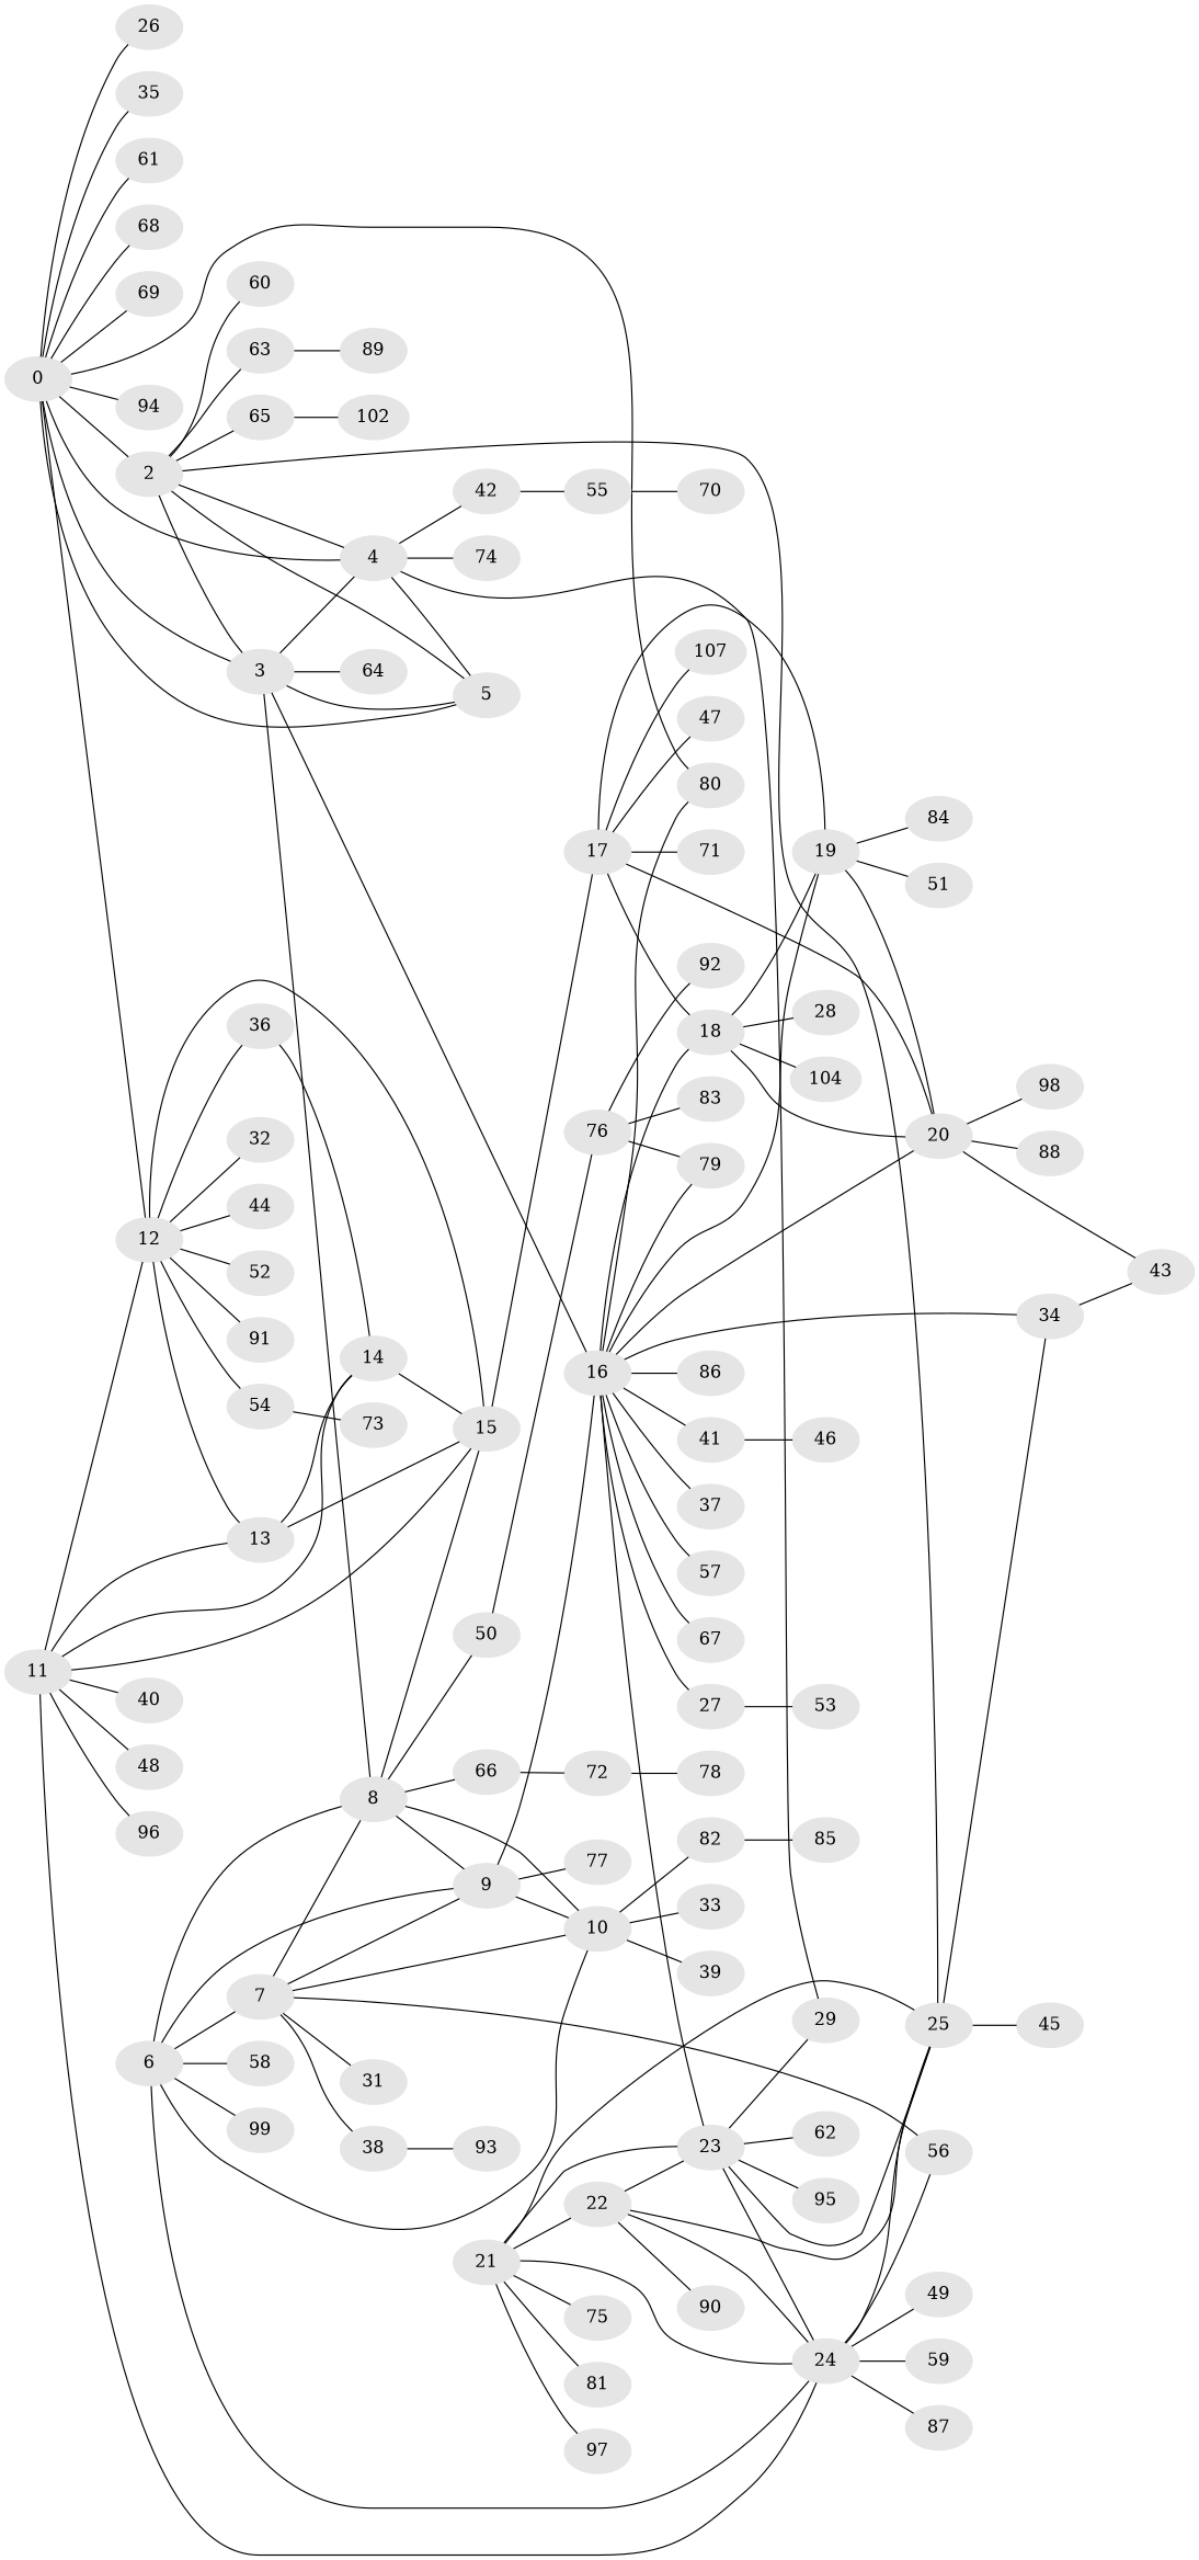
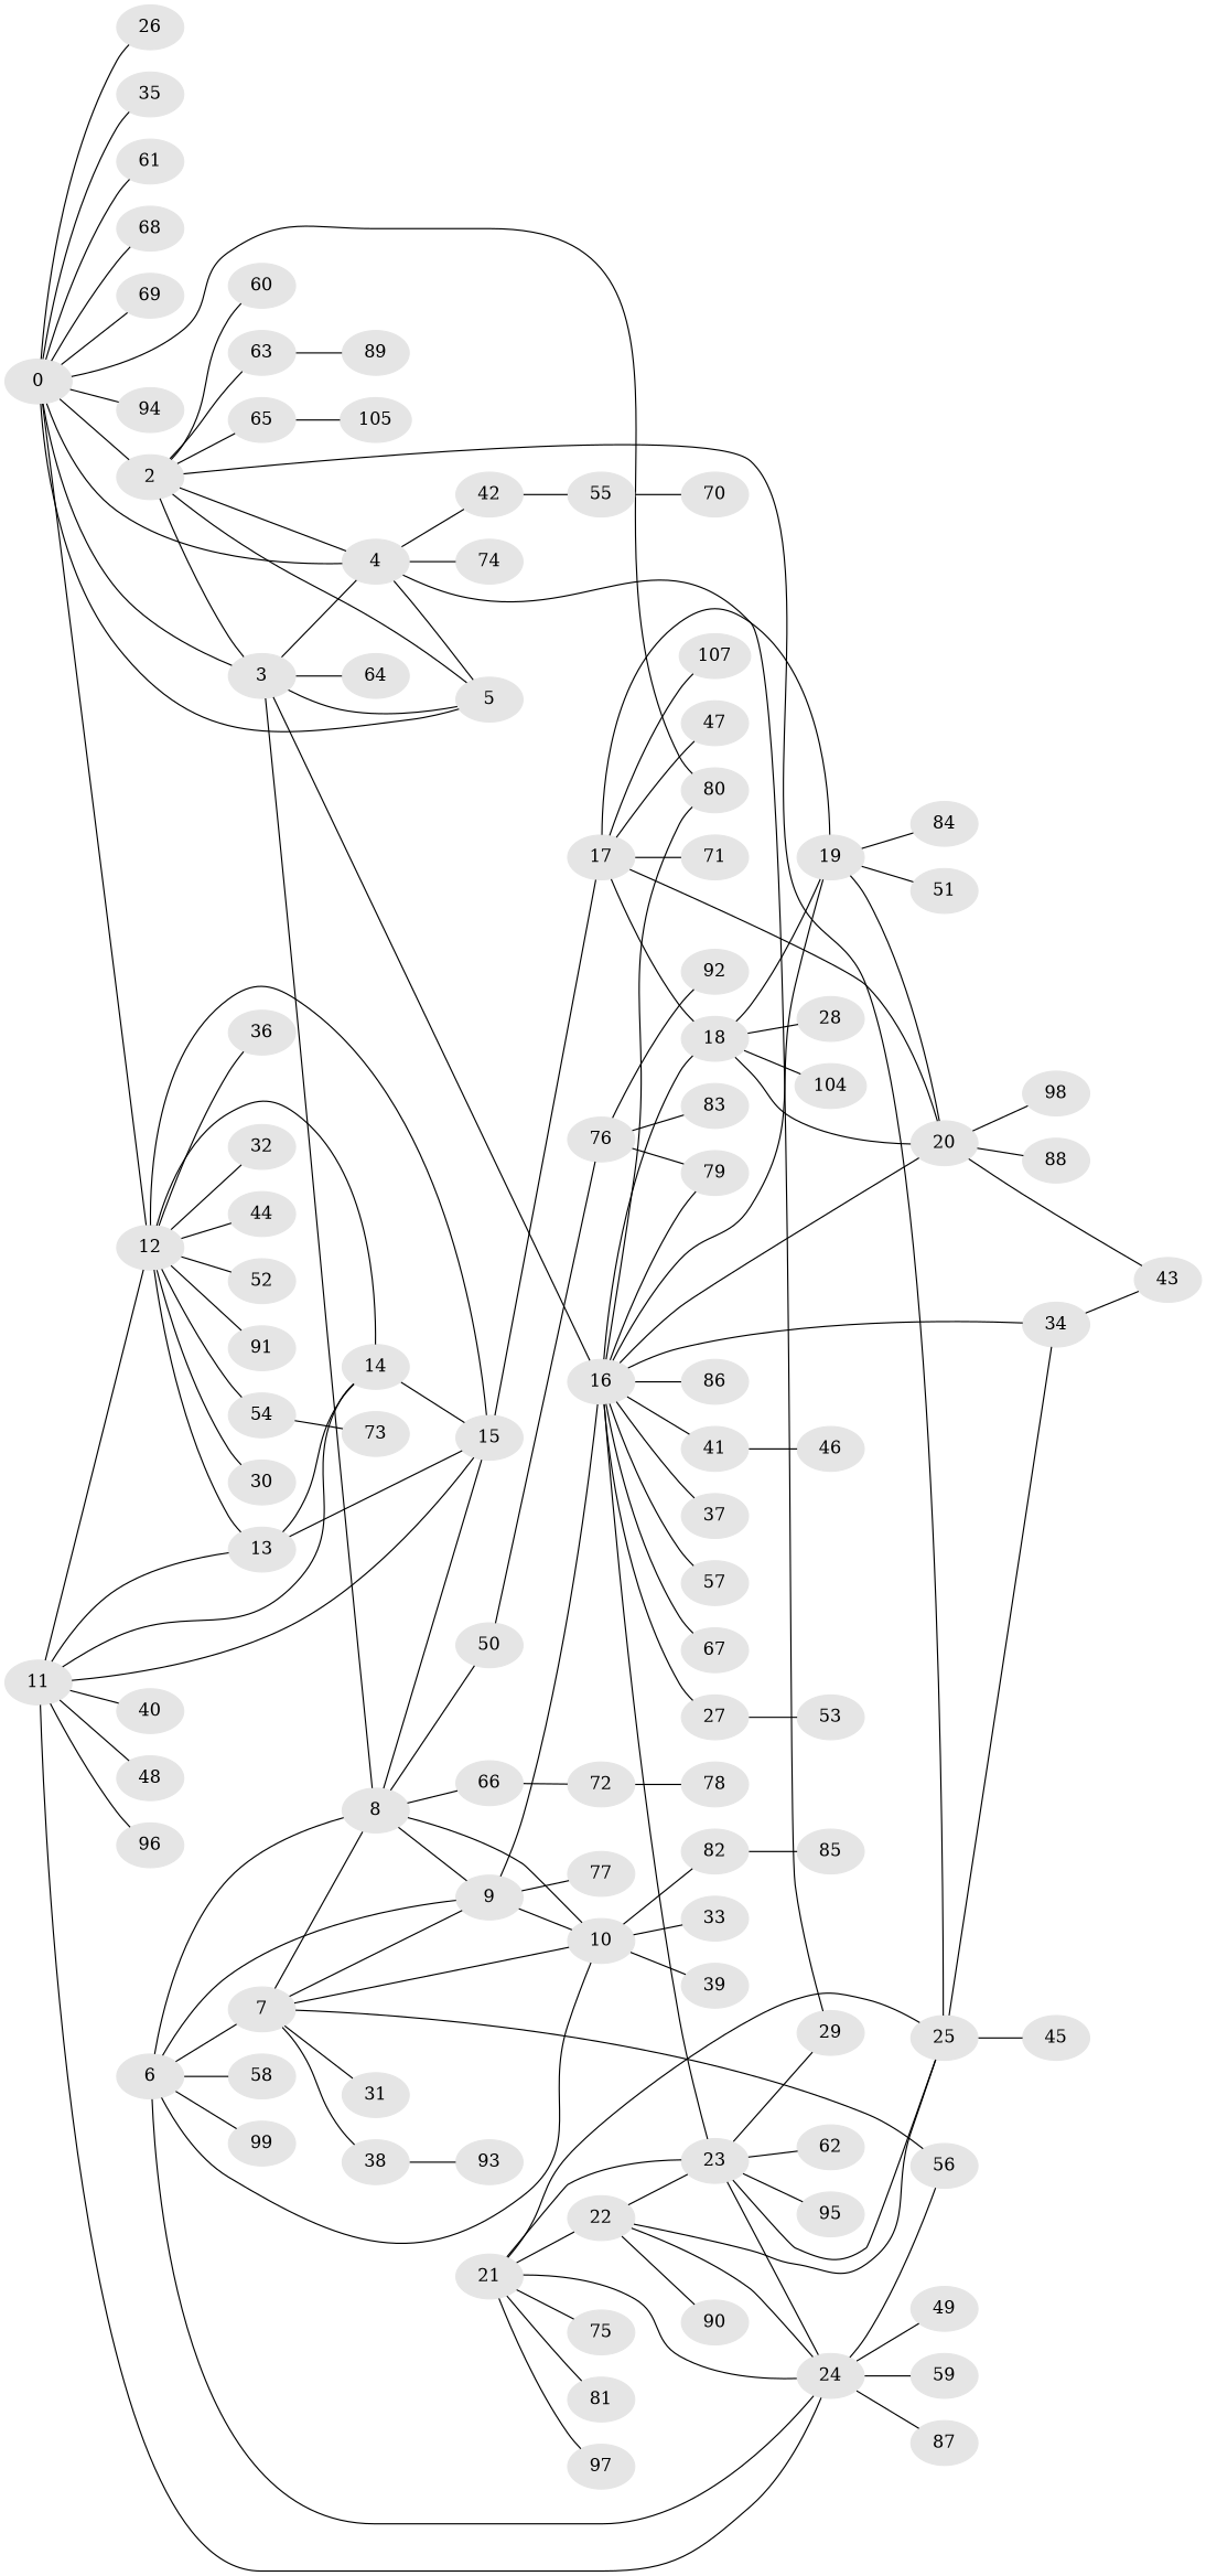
  graph {
    fontname="DejaVu Serif"
    rankdir=LR
    node [color=gray90 fontname="DejaVu Serif" style=filled]
    edge [fontname="DejaVu Serif"]
    n1 [label=0]
    2
    3
    4
    5
    12
    26
    35
    61
    68
    69
    80
    94
    25
    60
    63
    65
    8
    16
    64
    29
    42
    74
    15
    13
    14
+   30
    32
    36
    44
    52
    54
    91
    34
    45
    89
-   102
+   102 [label=105]
    9
    10
    50
    66
    18
    19
    20
    23
    27
    37
    41
    57
    67
    86
    79
    55
    6
    7
    24
    58
    99
    31
    38
    56
    77
    33
    39
    82
    49
    59
    87
    93
    17
    76
    72
    85
    11
    40
    48
    96
    73
    47
    71
    n81 [label=107]
    28
    n83 [label=104]
    51
    84
    43
    88
    98
    62
    95
    53
    46
    21
    22
    75
    81
    97
    90
    70
    83
    92
    78
    n1 -- 2
    n1 -- 3
    n1 -- 4
    n1 -- 5
    n1 -- 12
    n1 -- 26
    n1 -- 35
    n1 -- 61
    n1 -- 68
    n1 -- 69
    n1 -- 80
    n1 -- 94
    2 -- 3
    2 -- 4
    2 -- 5
    2 -- 25
    2 -- 60
    2 -- 63
    2 -- 65
    3 -- 4
    3 -- 5
    3 -- 8
    3 -- 16
    3 -- 64
    4 -- 5
    4 -- 29
    4 -- 42
    4 -- 74
    12 -- 15
    12 -- 13
-   36 -- 14
+   12 -- 14
+   12 -- 30
    12 -- 32
    12 -- 36
    12 -- 44
    12 -- 52
    12 -- 54
    12 -- 91
    25 -- 34
    25 -- 45
    63 -- 89
    65 -- 102
    8 -- 15
    8 -- 9
    8 -- 10
    8 -- 50
    8 -- 66
    16 -- 80
    16 -- 34
    16 -- 18
    16 -- 19
    16 -- 20
    16 -- 23
    16 -- 27
    16 -- 37
    16 -- 41
    16 -- 57
    16 -- 67
    16 -- 86
    16 -- 79
    42 -- 55
    15 -- 17
    13 -- 15
    13 -- 14
    14 -- 15
    54 -- 73
    34 -- 43
    9 -- 16
    9 -- 10
    9 -- 77
    10 -- 33
    10 -- 39
    10 -- 82
    50 -- 76
    66 -- 72
    18 -- 19
    18 -- 20
    18 -- 28
    18 -- n83
    19 -- 20
    19 -- 51
    19 -- 84
    20 -- 43
    20 -- 88
    20 -- 98
    23 -- 25
    23 -- 29
    23 -- 24
    23 -- 62
    23 -- 95
    27 -- 53
    41 -- 46
    55 -- 70
    6 -- 8
    6 -- 9
    6 -- 10
    6 -- 7
    6 -- 24
    6 -- 58
    6 -- 99
    7 -- 8
    7 -- 9
    7 -- 10
    7 -- 31
    7 -- 38
    7 -- 56
-   24 -- 25
    24 -- 56
    24 -- 49
    24 -- 59
    24 -- 87
    38 -- 93
    82 -- 85
    17 -- 18
    17 -- 19
    17 -- 20
    17 -- 47
    17 -- 71
    17 -- n81
    76 -- 79
    76 -- 83
    76 -- 92
    72 -- 78
    11 -- 12
    11 -- 15
    11 -- 13
    11 -- 14
    11 -- 24
    11 -- 40
    11 -- 48
    11 -- 96
    21 -- 25
    21 -- 23
    21 -- 24
    21 -- 22
    21 -- 75
    21 -- 81
    21 -- 97
    22 -- 25
    22 -- 23
    22 -- 24
    22 -- 90
  }
